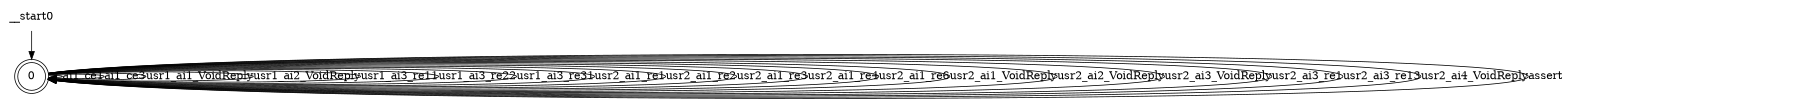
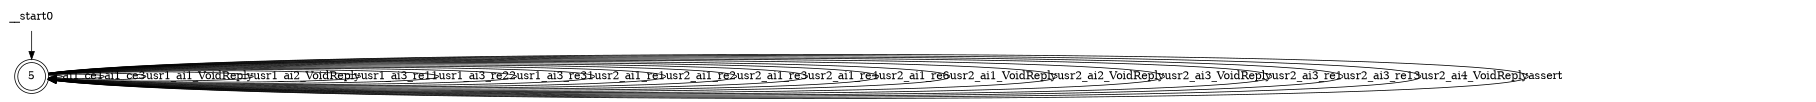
  digraph {
-   n1 [label=0 shape=doublecircle]
+   n1 [label=5 shape=doublecircle]
    __start0 [shape=none]
    n1 -> n1 [label=ai1_ce1]
    n1 -> n1 [label=ai1_ce3]
    n1 -> n1 [label=usr1_ai1_VoidReply]
    n1 -> n1 [label=usr1_ai2_VoidReply]
    n1 -> n1 [label=usr1_ai3_re11]
    n1 -> n1 [label=usr1_ai3_re22]
    n1 -> n1 [label=usr1_ai3_re31]
    n1 -> n1 [label=usr2_ai1_re1]
    n1 -> n1 [label=usr2_ai1_re2]
    n1 -> n1 [label=usr2_ai1_re3]
    n1 -> n1 [label=usr2_ai1_re4]
    n1 -> n1 [label=usr2_ai1_re6]
    n1 -> n1 [label=usr2_ai1_VoidReply]
    n1 -> n1 [label=usr2_ai2_VoidReply]
    n1 -> n1 [label=usr2_ai3_VoidReply]
    n1 -> n1 [label=usr2_ai3_re1]
    n1 -> n1 [label=usr2_ai3_re13]
    n1 -> n1 [label=usr2_ai4_VoidReply]
    n1 -> n1 [label=assert]
    __start0 -> n1
  }
